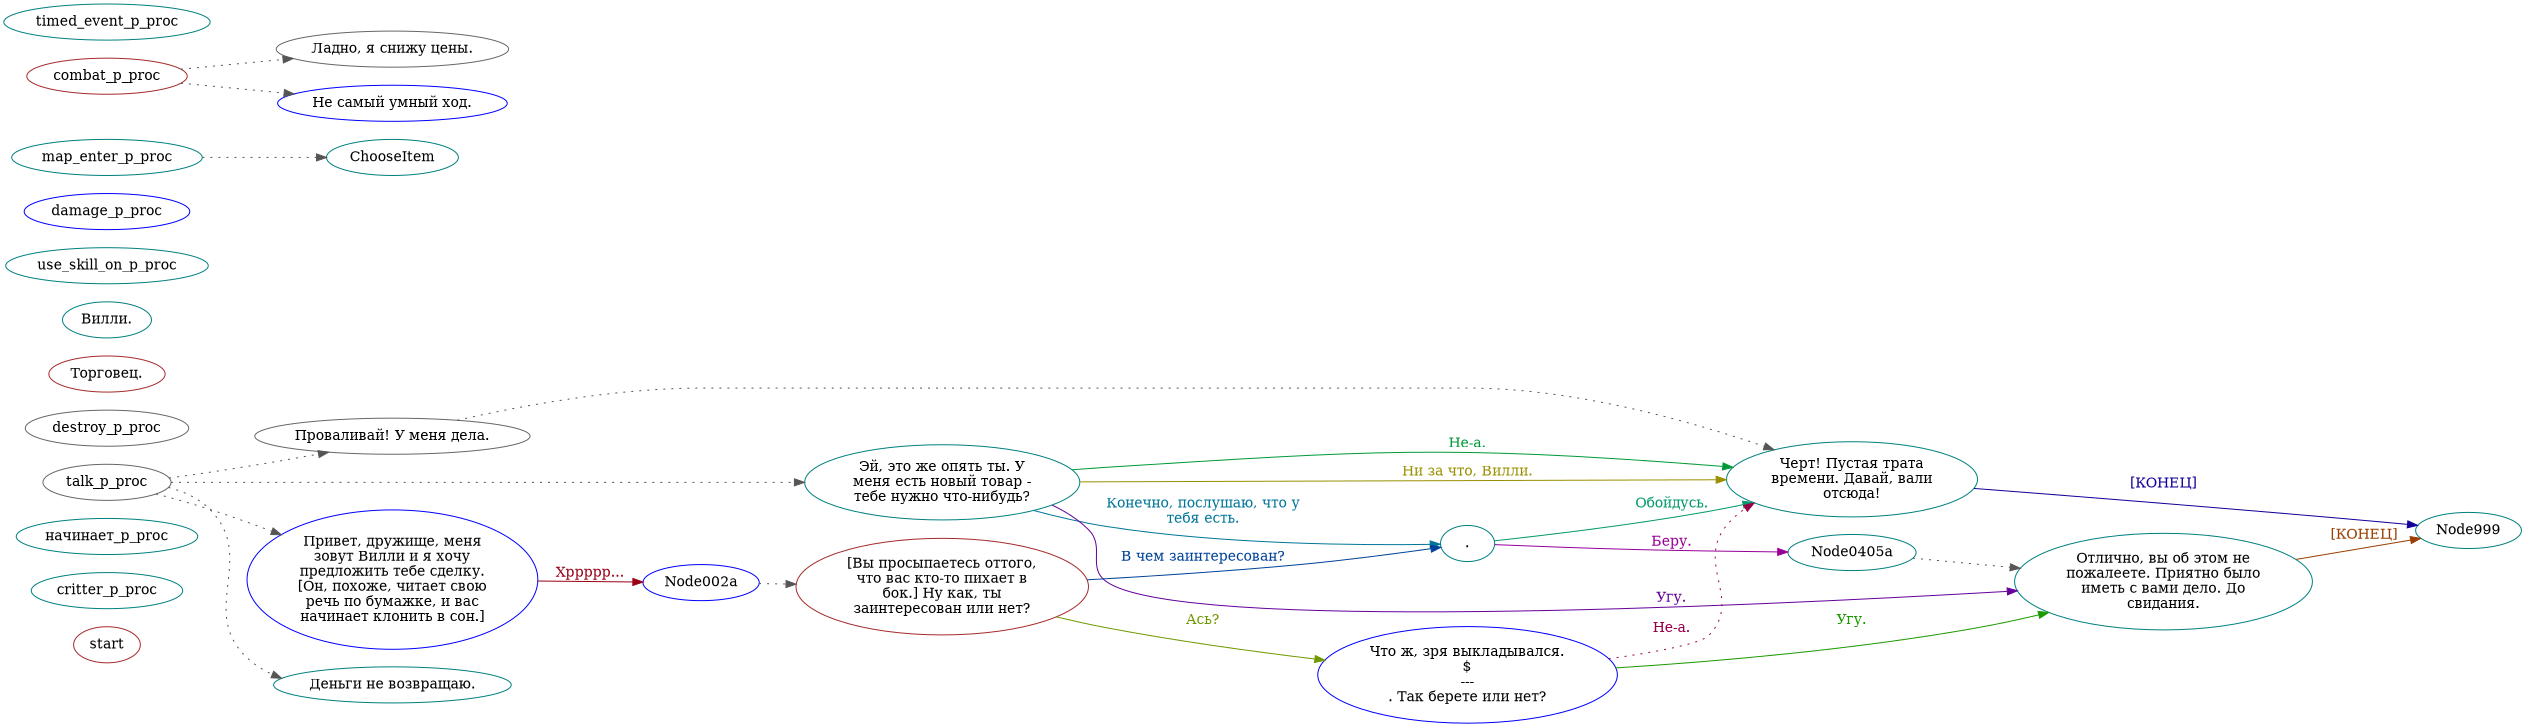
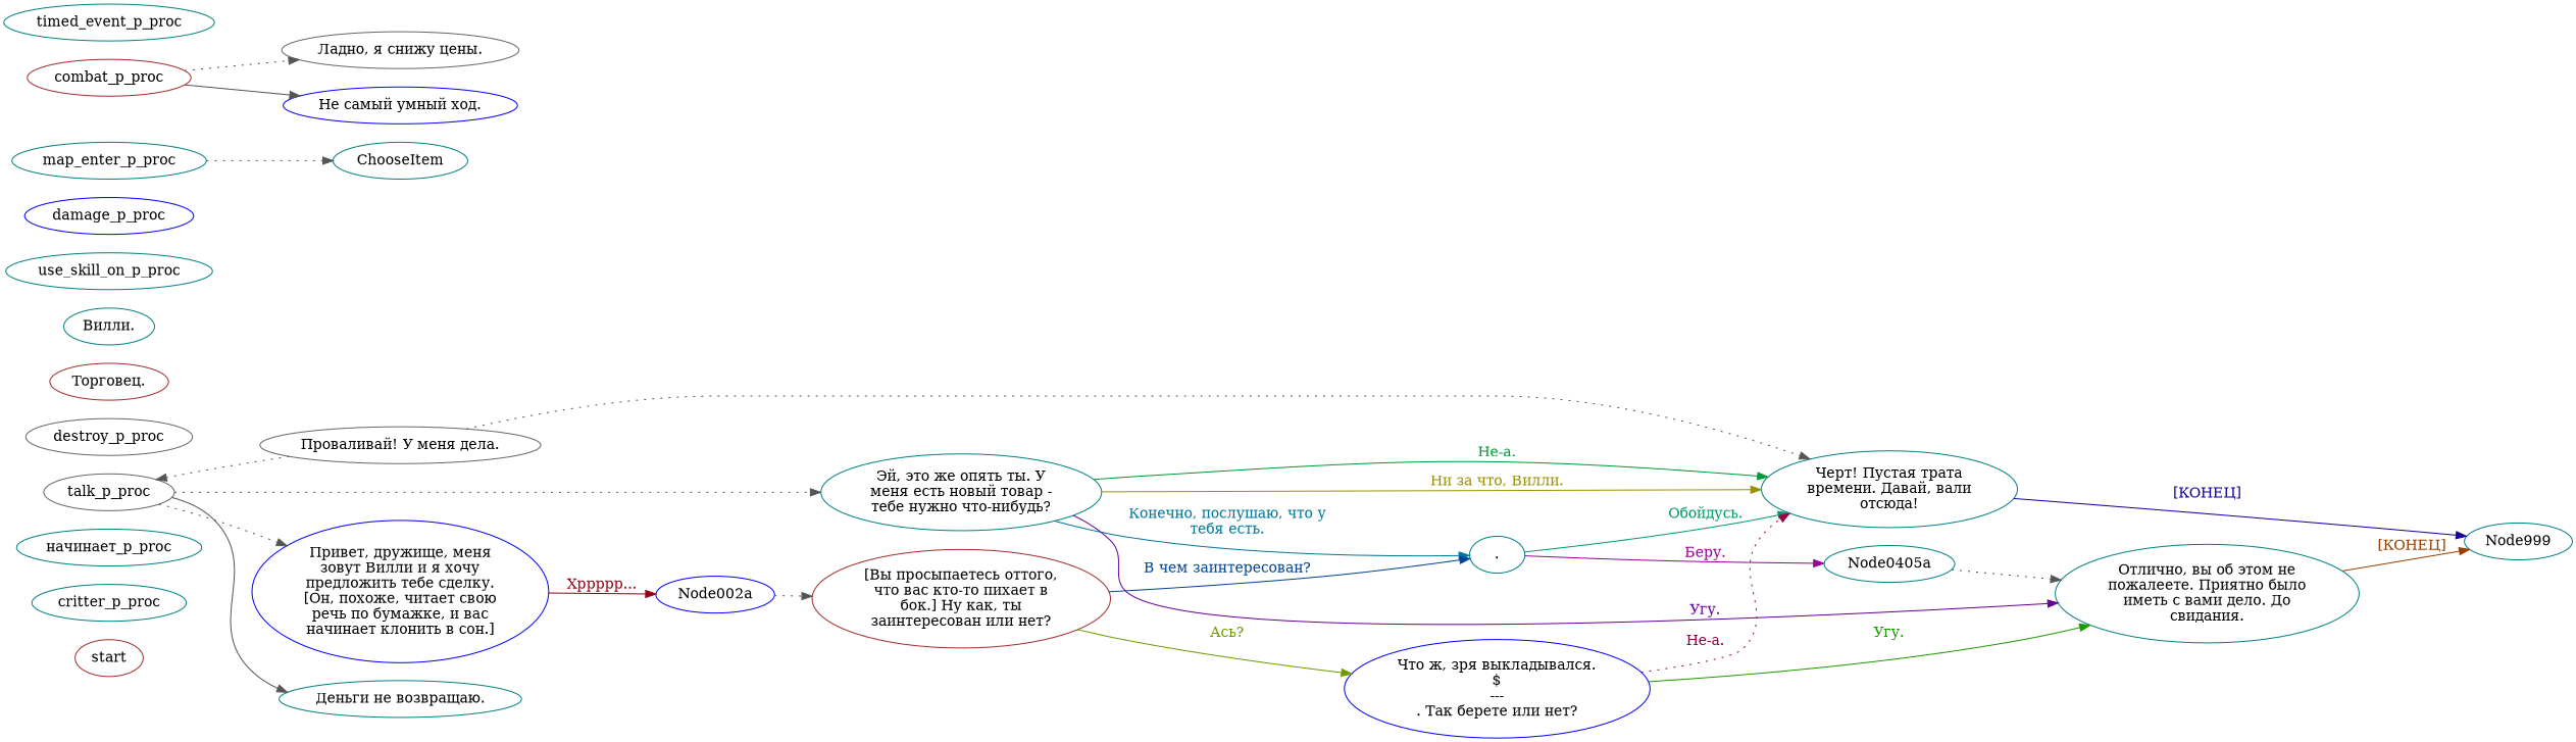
  digraph {
    rankdir=LR
    node [color=teal fillcolor="#FFFFFF" style=filled]
    edge [color="#555555"]
    start [color=brown]
    critter_p_proc
    n3 [label="начинает_p_proc"]
    talk_p_proc [color=gray40]
    n5 [color=blue label="Привет, дружище, меня\nзовут Вилли и я хочу\nпредложить тебе сделку.\n[Он, похоже, читает свою\nречь по бумажке, и вас\nначинает клонить в сон.]"]
    n6 [label="Эй, это же опять ты. У\nменя есть новый товар -\nтебе нужно что-нибудь?"]
    n7 [color=gray40 label="Проваливай! У меня дела."]
    n8 [label="Деньги не возвращаю."]
    Node002a [color=blue]
    n10 [label="."]
    n11 [label="Черт! Пустая трата\nвремени. Давай, вали\nотсюда!"]
    n12 [label="Отлично, вы об этом не\nпожалеете. Приятно было\nиметь с вами дело. До\nсвидания."]
    n13 [color=brown label="[Вы просыпаетесь оттого,\nчто вас кто-то пихает в\nбок.] Ну как, ты\nзаинтересован или нет?"]
    Node0405a
    Node999
    destroy_p_proc [color=gray40]
    n17 [color=brown label="Торговец."]
    n18 [label="Вилли."]
    use_skill_on_p_proc
    damage_p_proc [color=blue]
    map_enter_p_proc
    ChooseItem
    combat_p_proc [color=brown]
    n24 [color=gray40 label="Ладно, я снижу цены."]
    n25 [color=blue label="Не самый умный ход."]
    timed_event_p_proc
    n27 [color=blue label="Что ж, зря выкладывался.\n$\n---\n. Так берете или нет?"]
    talk_p_proc -> n5 [style=dotted]
    talk_p_proc -> n6 [style=dotted]
-   talk_p_proc -> n7 [style=dotted]
-   talk_p_proc -> n8 [style=dotted]
+   n7 -> talk_p_proc [style=dotted]
+   talk_p_proc -> n8 [style=solid]
    n5 -> Node002a [color="#990015" fontcolor="#990015" label="Хррррр..."]
    n6 -> n10 [color="#007599" fontcolor="#007599" label="Конечно, послушаю, что у\nтебя есть."]
    n6 -> n11 [color="#999000" fontcolor="#999000" label="Ни за что, Вилли."]
    n6 -> n11 [color="#009937" fontcolor="#009937" label="Не-а."]
    n6 -> n12 [color="#640099" fontcolor="#640099" label="Угу."]
    n7 -> n11 [style=dotted]
    Node002a -> n13 [style=dotted]
    n10 -> n11 [color="#00996A" fontcolor="#00996A" label="Обойдусь."]
    n10 -> Node0405a [color="#970099" fontcolor="#970099" label="Беру."]
    n11 -> Node999 [color="#110099" fontcolor="#110099" label="[КОНЕЦ]"]
    n12 -> Node999 [color="#993E00" fontcolor="#993E00" label="[КОНЕЦ]"]
    n13 -> n10 [color="#004299" fontcolor="#004299" label="В чем заинтересован?"]
    n13 -> n27 [color="#6E9900" fontcolor="#6E9900" label="Ась?"]
    Node0405a -> n12 [style=dotted]
    map_enter_p_proc -> ChooseItem [style=dotted]
    combat_p_proc -> n24 [style=dotted]
-   combat_p_proc -> n25 [style=dotted]
+   combat_p_proc -> n25 [style=solid]
    n27 -> n11 [color="#990048" fontcolor="#990048" label="Не-а." style=dotted]
    n27 -> n12 [color="#1C9900" fontcolor="#1C9900" label="Угу."]
  }
